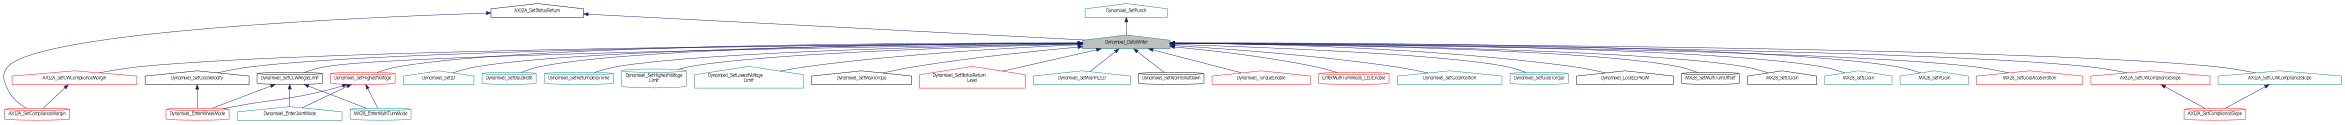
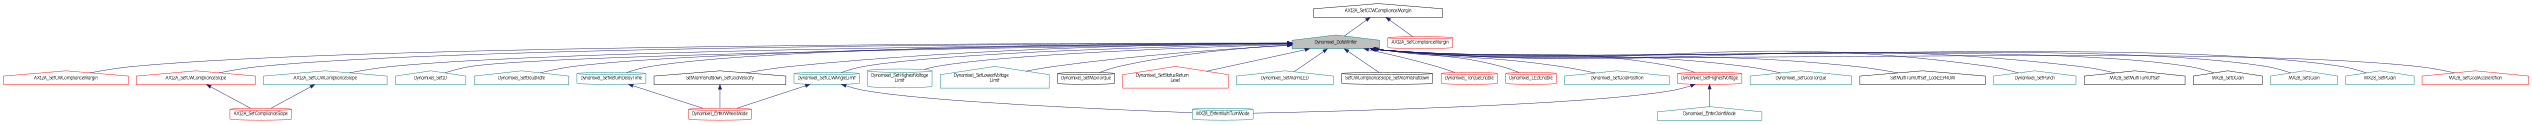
  digraph {
    fontname="Comic Neue"
    rankdir=TB
    node [color=teal fillcolor=white fontname="Comic Neue" fontsize=10 shape=house style=filled]
    edge [color=midnightblue dir=back fontname="Comic Neue" fontsize=10 labelfontname=Helvetica labelfontsize=10 style=solid]
    n1 [fillcolor=grey75 fontcolor=black height=0.2 label=Dynamixel_DataWriter width=0.4]
    n2 [color=red height=0.2 label=AX12A_SetCWComplianceMargin width=0.4]
    n3 [color=red height=0.2 label=AX12A_SetCWComplianceSlope width=0.4]
    n4 [height=0.2 label=AX12A_SetCCWComplianceSlope width=0.4]
    n5 [height=0.2 label=Dynamixel_SetID width=0.4]
-   n6 [height=0.2 label=Dynamixel_SetBaudRate shape=cylinder width=0.4]
+   n6 [height=0.2 label=Dynamixel_SetBaudRate width=0.4]
    n7 [height=0.2 label=Dynamixel_SetReturnDelayTime shape=cylinder width=0.4]
    n8 [color=red height=0.2 label=Dynamixel_SetHighestVoltage shape=cylinder width=0.4]
-   n9 [color=black height=0.2 label=Dynamixel_SetCCWAngleLimit shape=cylinder width=0.4]
+   n9 [height=0.2 label=Dynamixel_SetCCWAngleLimit shape=cylinder width=0.4]
    n10 [height=0.2 label="Dynamixel_SetHighestVoltage\lLimit" shape=cylinder width=0.4]
    n11 [height=0.2 label="Dynamixel_SetLowestVoltage\lLimit" width=0.4]
-   n12 [color=black height=0.2 label=Dynamixel_SetMaxTorque width=0.4]
+   n12 [color=black height=0.2 label=Dynamixel_SetMaxTorque shape=cylinder width=0.4]
    n13 [color=red height=0.2 label="Dynamixel_SetStatusReturn\lLevel" width=0.4]
    n14 [height=0.2 label=Dynamixel_SetAlarmLED width=0.4]
-   n15 [color=black height=0.2 label=Dynamixel_SetAlarmShutdown shape=cylinder width=0.4]
-   n16 [color=red height=0.2 label=Dynamixel_TorqueEnable width=0.4]
-   n17 [color=red height=0.2 label=EnterMultiTurnMode_LEDEnable shape=cylinder width=0.4]
+   n15 [color=black height=0.2 label=SetCWComplianceSlope_SetAlarmShutdown shape=cylinder width=0.4]
+   n16 [color=red height=0.2 label=Dynamixel_TorqueEnable shape=cylinder width=0.4]
+   n17 [color=red height=0.2 label=Dynamixel_LEDEnable shape=cylinder width=0.4]
    n18 [height=0.2 label=Dynamixel_SetGoalPosition width=0.4]
-   n19 [color=black height=0.2 label=Dynamixel_SetGoalVelocity width=0.4]
-   n20 [height=0.2 label=Dynamixel_SetGoalTorque shape=cylinder width=0.4]
-   n21 [color=black height=0.2 label=Dynamixel_LockEEPROM width=0.4]
+   n19 [color=black height=0.2 label=SetAlarmShutdown_SetGoalVelocity width=0.4]
+   n20 [height=0.2 label=Dynamixel_SetGoalTorque width=0.4]
+   n21 [color=black height=0.2 label=SetMultiTurnOffset_LockEEPROM width=0.4]
    n22 [height=0.2 label=Dynamixel_SetPunch width=0.4]
-   n23 [color=black height=0.2 label=MX28_SetMultiTurnOffset shape=cylinder width=0.4]
+   n23 [color=black height=0.2 label=MX28_SetMultiTurnOffset width=0.4]
    n24 [color=black height=0.2 label=MX28_SetDGain width=0.4]
    n25 [height=0.2 label=MX28_SetIGain width=0.4]
    n26 [height=0.2 label=MX28_SetPGain width=0.4]
    n27 [color=red height=0.2 label=MX28_SetGoalAcceleration width=0.4]
    n28 [color=red height=0.2 label=AX12A_SetComplianceMargin shape=cylinder width=0.4]
-   n29 [color=black height=0.2 label=AX12A_SetStatusReturn width=0.4]
+   n29 [color=black height=0.2 label=AX12A_SetCCWComplianceMargin width=0.4]
    n30 [color=red height=0.2 label=AX12A_SetComplianceSlope shape=cylinder width=0.4]
    n31 [color=red height=0.2 label=Dynamixel_EnterWheelMode shape=cylinder width=0.4]
    n32 [height=0.2 label=Dynamixel_EnterJointMode width=0.4]
    n33 [height=0.2 label=MX28_EnterMultiTurnMode shape=cylinder width=0.4]
    n1 -> n2
    n1 -> n3
    n1 -> n4
    n1 -> n5
    n1 -> n6
    n1 -> n7
    n1 -> n8
    n1 -> n9
    n1 -> n10
    n1 -> n11
    n1 -> n12
    n1 -> n13
    n1 -> n14
    n1 -> n15
    n1 -> n16
    n1 -> n17
    n1 -> n18
    n1 -> n19
    n1 -> n20
    n1 -> n21
-   n22 -> n1
+   n1 -> n22
    n1 -> n23
    n1 -> n24
    n1 -> n25
    n1 -> n26
    n1 -> n27
-   n2 -> n28
    n3 -> n30
    n4 -> n30
-   n8 -> n31
+   n7 -> n31
    n8 -> n32
    n8 -> n33
    n9 -> n31
-   n9 -> n32
    n9 -> n33
    n19 -> n31
    n29 -> n1
    n29 -> n28
  }
